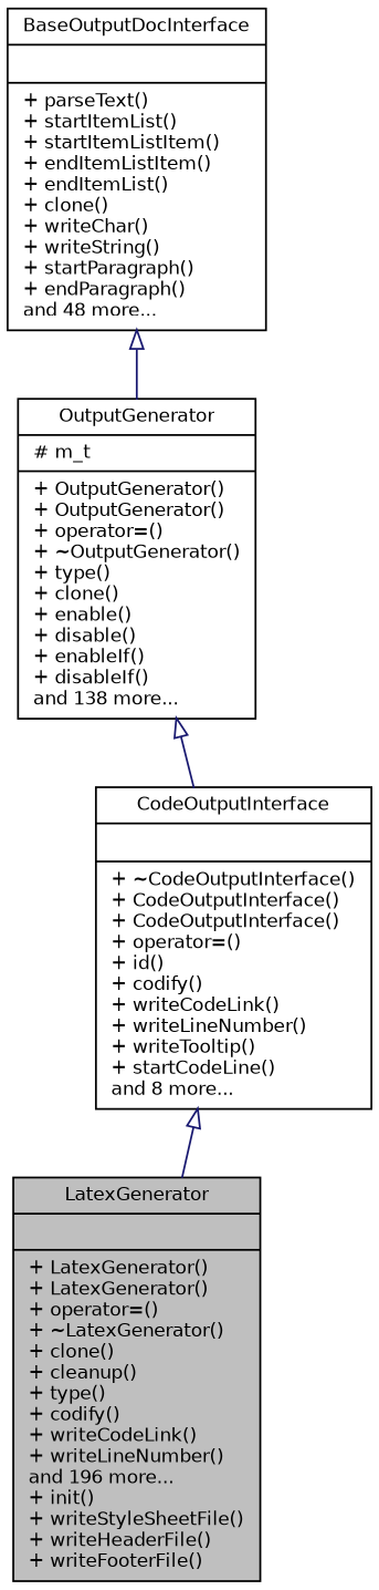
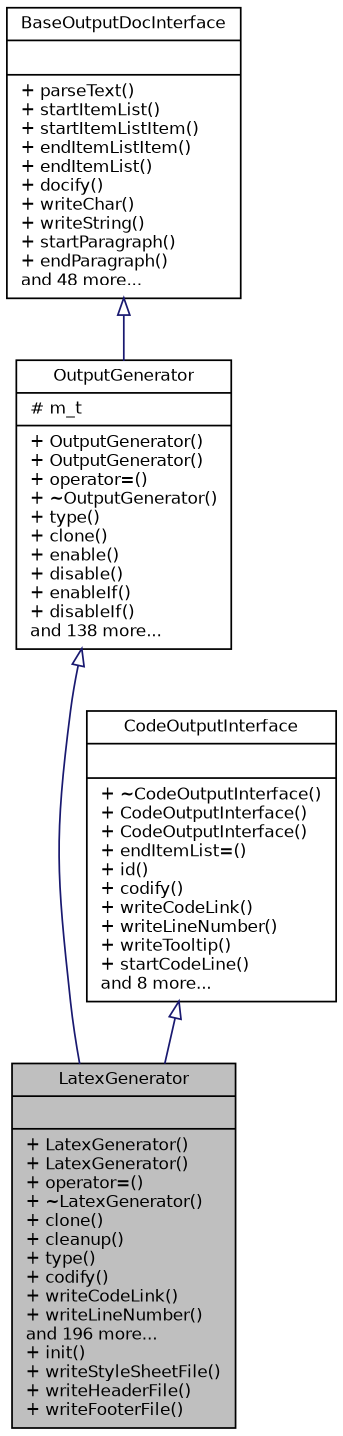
  digraph {
    node [color=black fillcolor=white fontname=Helvetica fontsize=10 shape=record style=filled]
    edge [arrowtail=onormal color=midnightblue dir=back fontname=Helvetica fontsize=10 labelfontname=Helvetica labelfontsize=10 style=solid]
    n1 [fillcolor=grey75 fontcolor=black height=0.2 label="{LatexGenerator\n||+ LatexGenerator()\l+ LatexGenerator()\l+ operator=()\l+ ~LatexGenerator()\l+ clone()\l+ cleanup()\l+ type()\l+ codify()\l+ writeCodeLink()\l+ writeLineNumber()\land 196 more...\l+ init()\l+ writeStyleSheetFile()\l+ writeHeaderFile()\l+ writeFooterFile()\l}" width=0.4]
    n2 [height=0.2 label="{OutputGenerator\n|# m_t\l|+ OutputGenerator()\l+ OutputGenerator()\l+ operator=()\l+ ~OutputGenerator()\l+ type()\l+ clone()\l+ enable()\l+ disable()\l+ enableIf()\l+ disableIf()\land 138 more...\l}" width=0.4]
-   n3 [height=0.2 label="{BaseOutputDocInterface\n||+ parseText()\l+ startItemList()\l+ startItemListItem()\l+ endItemListItem()\l+ endItemList()\l+ clone()\l+ writeChar()\l+ writeString()\l+ startParagraph()\l+ endParagraph()\land 48 more...\l}" width=0.4]
-   n4 [height=0.2 label="{CodeOutputInterface\n||+ ~CodeOutputInterface()\l+ CodeOutputInterface()\l+ CodeOutputInterface()\l+ operator=()\l+ id()\l+ codify()\l+ writeCodeLink()\l+ writeLineNumber()\l+ writeTooltip()\l+ startCodeLine()\land 8 more...\l}" width=0.4]
-   n2 -> n4
+   n3 [height=0.2 label="{BaseOutputDocInterface\n||+ parseText()\l+ startItemList()\l+ startItemListItem()\l+ endItemListItem()\l+ endItemList()\l+ docify()\l+ writeChar()\l+ writeString()\l+ startParagraph()\l+ endParagraph()\land 48 more...\l}" width=0.4]
+   n4 [height=0.2 label="{CodeOutputInterface\n||+ ~CodeOutputInterface()\l+ CodeOutputInterface()\l+ CodeOutputInterface()\l+ endItemList=()\l+ id()\l+ codify()\l+ writeCodeLink()\l+ writeLineNumber()\l+ writeTooltip()\l+ startCodeLine()\land 8 more...\l}" width=0.4]
+   n2 -> n1
    n3 -> n2
    n4 -> n1
  }
